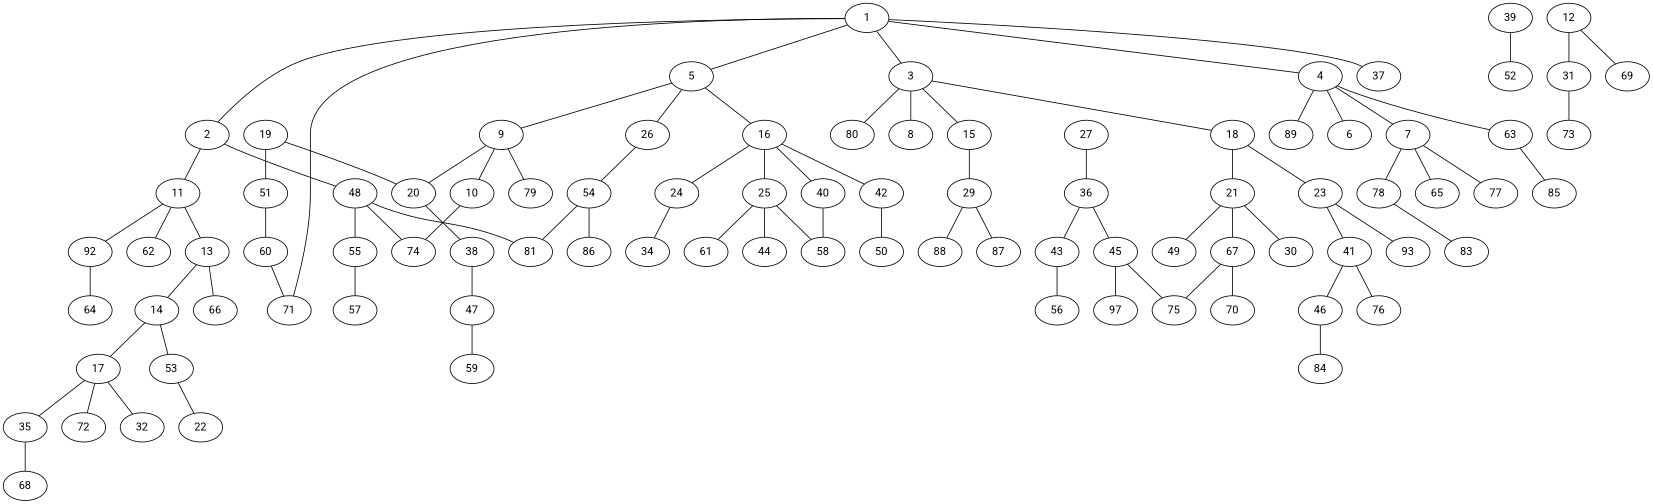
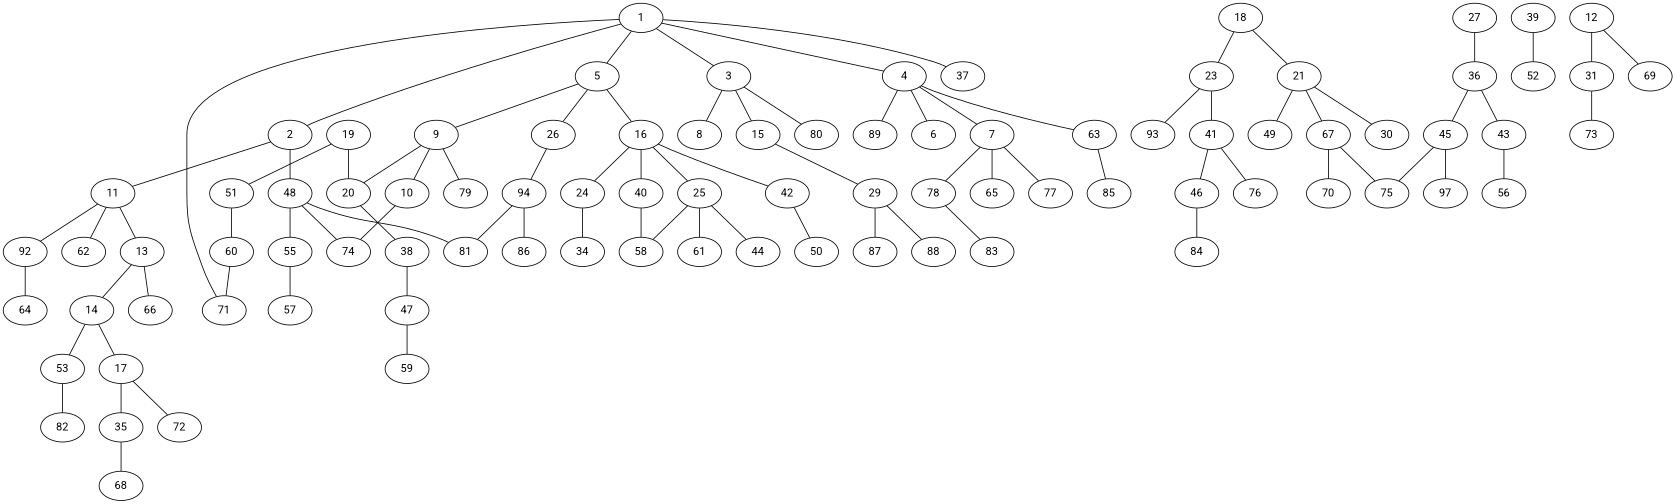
  graph {
    fontname=Roboto
    node [fontname=Roboto]
    edge [fontname=Roboto]
    1
    2
    3
    4
    5
    37
    71
    11
    48
    8
    15
    18
    80
    6
    7
    63
    89
    9
    16
    26
    13
    n22 [label=92]
    62
    74
    55
    81
    29
    21
    23
    65
    77
    78
    85
    10
    79
    20
    24
    25
    40
    42
    19
    51
-   54
+   54 [label=94]
    14
    66
    64
    57
    39
    52
    87
    88
    30
    49
    67
    n55 [label=93]
    41
    83
    12
    31
    69
    34
    44
    58
    61
    50
    38
    60
    86
    73
    17
    53
-   32
    35
    72
-   82 [label=22]
+   82
    68
    27
    36
    75
    70
    46
    76
    47
    59
    84
    43
    45
    56
    n89 [label=97]
    1 -- 2
    1 -- 3
    1 -- 4
    1 -- 5
    1 -- 37
    1 -- 71
    2 -- 11
    2 -- 48
    3 -- 8
    3 -- 15
-   3 -- 18
    3 -- 80
    4 -- 6
    4 -- 7
    4 -- 63
    4 -- 89
    5 -- 9
    5 -- 16
    5 -- 26
    11 -- 13
    11 -- n22
    11 -- 62
    48 -- 74
    48 -- 55
    48 -- 81
    15 -- 29
    18 -- 21
    18 -- 23
    7 -- 65
    7 -- 77
    7 -- 78
    63 -- 85
    9 -- 10
    9 -- 79
    9 -- 20
    16 -- 24
    16 -- 25
    16 -- 40
    16 -- 42
    26 -- 54
    13 -- 14
    13 -- 66
    n22 -- 64
    55 -- 57
    29 -- 87
    29 -- 88
    21 -- 30
    21 -- 49
    21 -- 67
    23 -- n55
    23 -- 41
    78 -- 83
    10 -- 74
    20 -- 38
    24 -- 34
    25 -- 44
    25 -- 58
    25 -- 61
    40 -- 58
    42 -- 50
    19 -- 20
    19 -- 51
    51 -- 60
    54 -- 81
    54 -- 86
    14 -- 17
    14 -- 53
    39 -- 52
    67 -- 75
    67 -- 70
    41 -- 46
    41 -- 76
    12 -- 31
    12 -- 69
    31 -- 73
    38 -- 47
    60 -- 71
-   17 -- 32
    17 -- 35
    17 -- 72
    53 -- 82
    35 -- 68
    27 -- 36
    36 -- 43
    36 -- 45
    46 -- 84
    47 -- 59
    43 -- 56
    45 -- 75
    45 -- n89
  }
